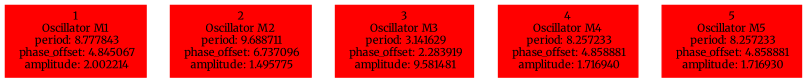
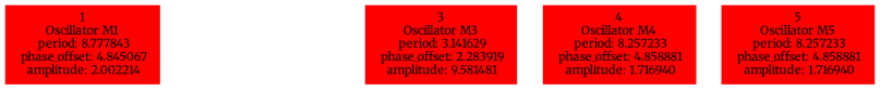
  digraph {
    forcelabels=true
    fontname=Merriweather
    node [color=red fontsize=8 shape=box style=filled fontname=Merriweather]
    n1 [label=<1<BR />Oscillator M1<BR /> period: 8.777843<BR /> phase_offset: 4.845067<BR /> amplitude: 2.002214>]
-   n2 [label=<2<BR />Oscillator M2<BR /> period: 9.688711<BR /> phase_offset: 6.737096<BR /> amplitude: 1.495775>]
    n3 [label=<3<BR />Oscillator M3<BR /> period: 3.141629<BR /> phase_offset: 2.283919<BR /> amplitude: 9.581481>]
    n4 [label=<4<BR />Oscillator M4<BR /> period: 8.257233<BR /> phase_offset: 4.858881<BR /> amplitude: 1.716940>]
-   n5 [label=<5<BR />Oscillator M5<BR /> period: 8.257233<BR /> phase_offset: 4.858881<BR /> amplitude: 1.716930>]
+   n5 [label=<5<BR />Oscillator M5<BR /> period: 8.257233<BR /> phase_offset: 4.858881<BR /> amplitude: 1.716940>]
  }
